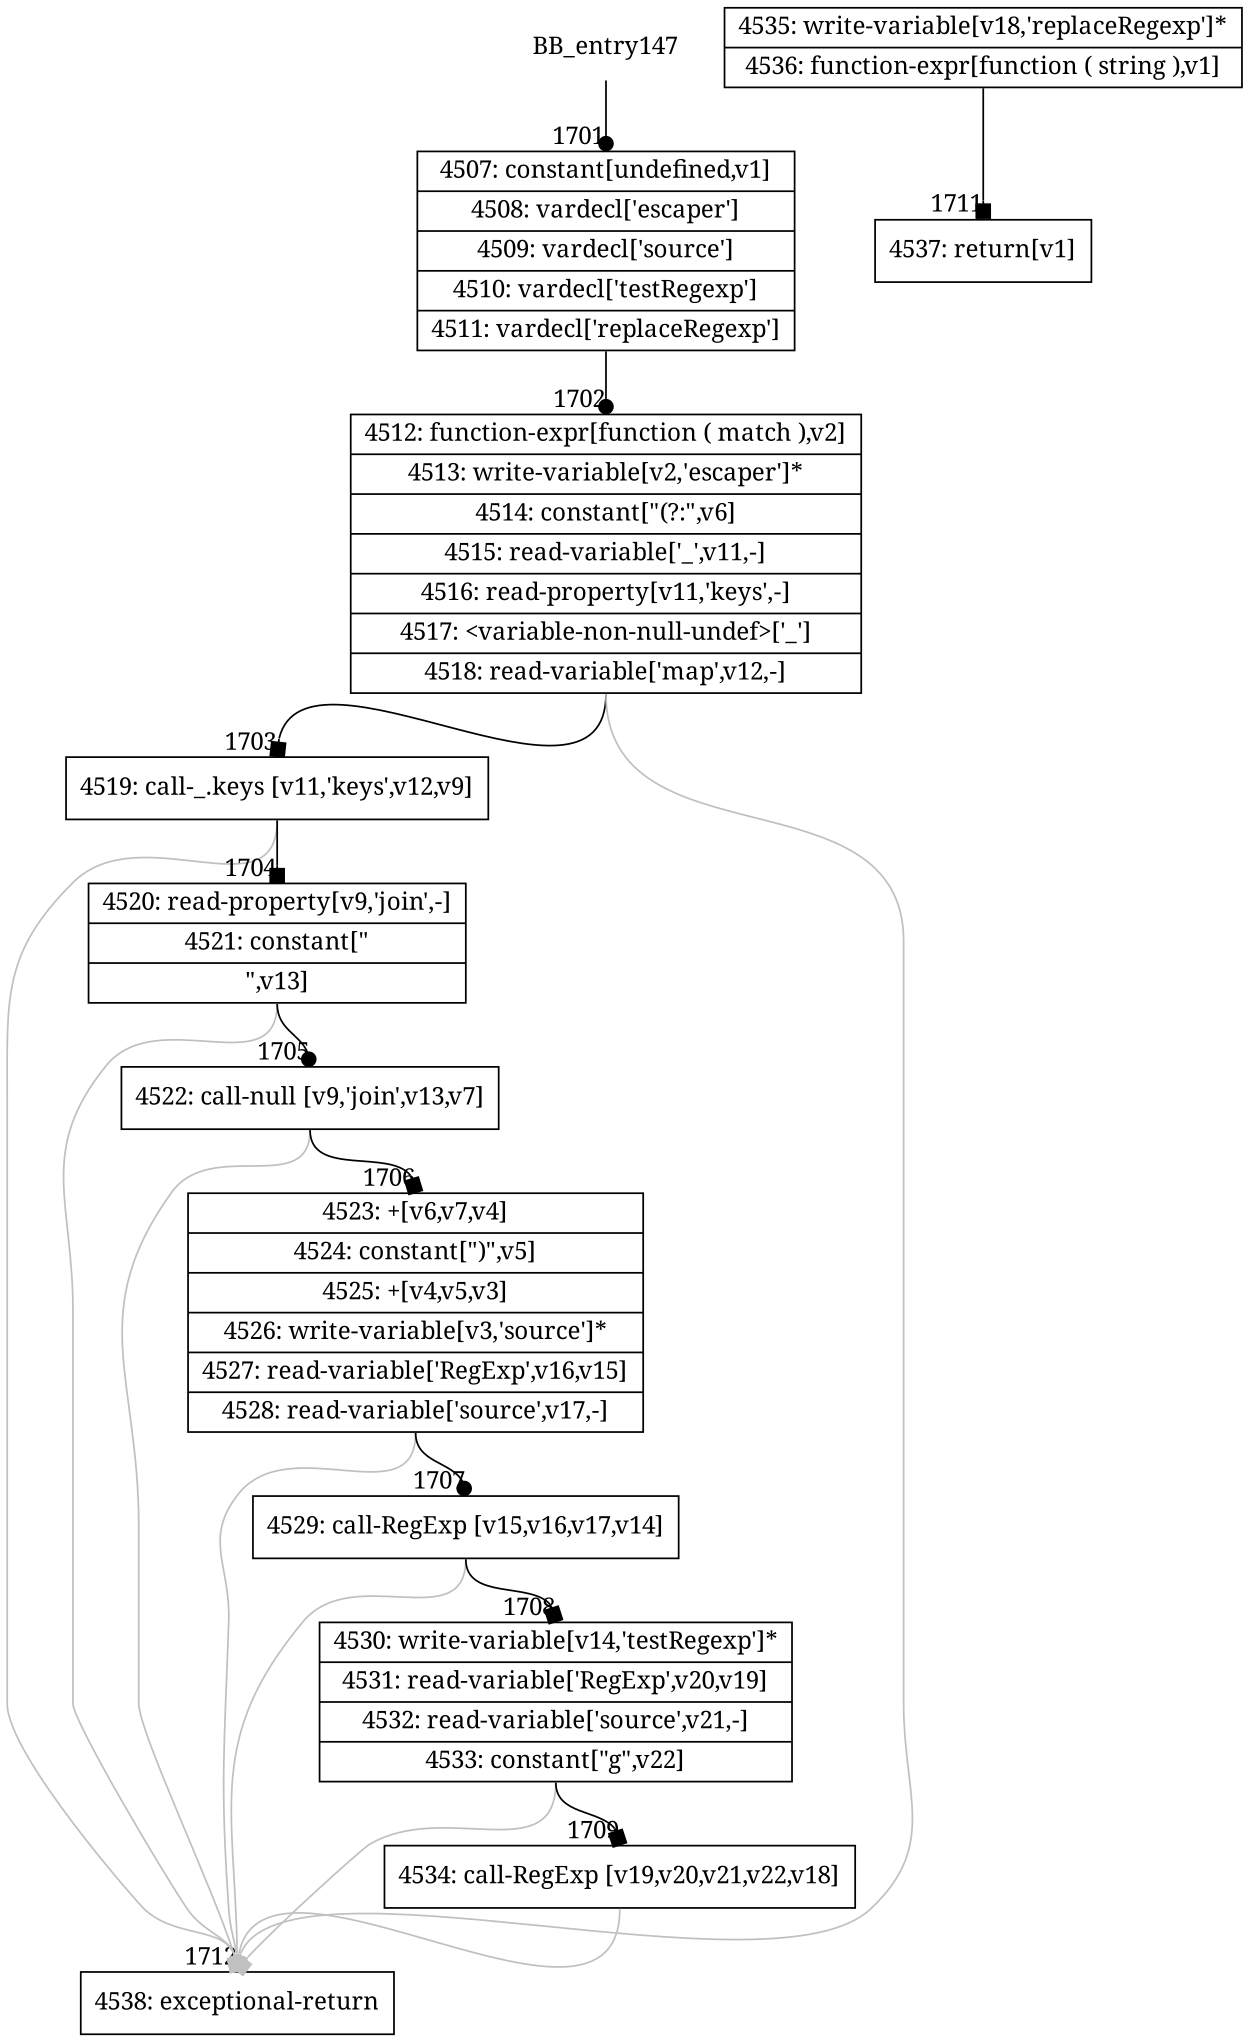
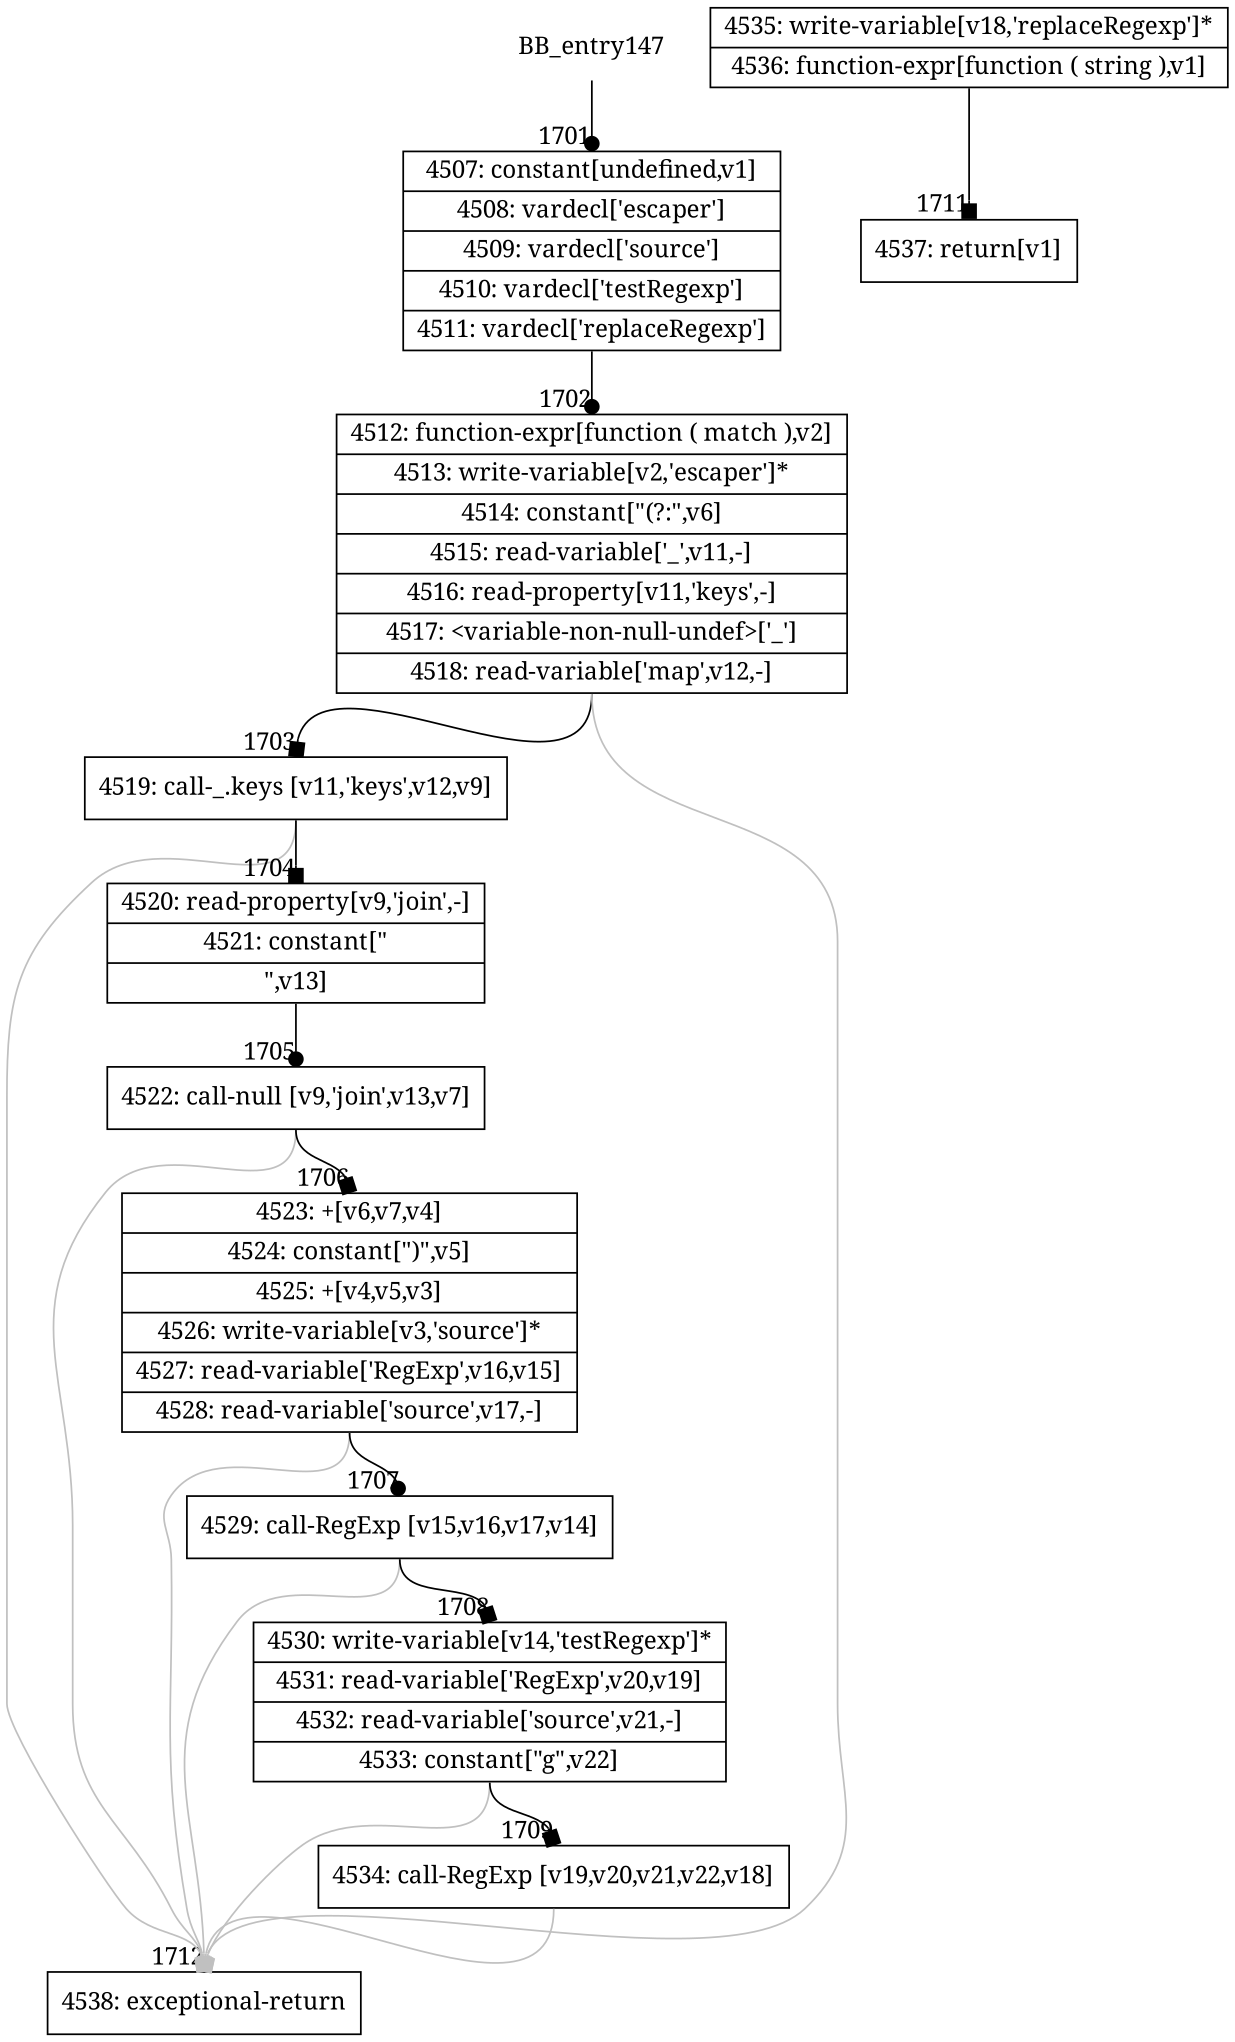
  digraph {
    fontname="Noto Serif"
    rankdir=TD
    node [fontname="Noto Serif" shape=record]
    edge [arrowhead=box fontname="Noto Serif" headport=n tailport=s]
    BB_entry147 [shape=none]
    n2 [label="{4507: constant[undefined,v1]|4508: vardecl['escaper']|4509: vardecl['source']|4510: vardecl['testRegexp']|4511: vardecl['replaceRegexp']}"]
    n3 [label="{4512: function-expr[function ( match ),v2]|4513: write-variable[v2,'escaper']*|4514: constant[\"(?:\",v6]|4515: read-variable['_',v11,-]|4516: read-property[v11,'keys',-]|4517: \<variable-non-null-undef\>['_']|4518: read-variable['map',v12,-]}"]
    n4 [label="{4519: call-_.keys [v11,'keys',v12,v9]}"]
    n5 [label="{4538: exceptional-return}"]
    n6 [label="{4520: read-property[v9,'join',-]|4521: constant[\"|\",v13]}"]
    n7 [label="{4522: call-null [v9,'join',v13,v7]}"]
    n8 [label="{4523: +[v6,v7,v4]|4524: constant[\")\",v5]|4525: +[v4,v5,v3]|4526: write-variable[v3,'source']*|4527: read-variable['RegExp',v16,v15]|4528: read-variable['source',v17,-]}"]
    n9 [label="{4529: call-RegExp [v15,v16,v17,v14]}"]
    n10 [label="{4530: write-variable[v14,'testRegexp']*|4531: read-variable['RegExp',v20,v19]|4532: read-variable['source',v21,-]|4533: constant[\"g\",v22]}"]
    n11 [label="{4534: call-RegExp [v19,v20,v21,v22,v18]}"]
    n12 [label="{4535: write-variable[v18,'replaceRegexp']*|4536: function-expr[function ( string ),v1]}"]
    n13 [label="{4537: return[v1]}"]
    BB_entry147 -> n2 [arrowhead=dot headlabel="    1701"]
    n2 -> n3 [arrowhead=dot headlabel="      1702"]
    n3 -> n4 [headlabel="      1703"]
    n3 -> n5 [color=gray headlabel="      1712"]
    n4 -> n5 [arrowhead=dot color=gray]
    n4 -> n6 [headlabel="      1704"]
-   n6 -> n5 [color=gray]
    n6 -> n7 [arrowhead=dot headlabel="      1705"]
    n7 -> n5 [color=gray]
    n7 -> n8 [headlabel="      1706"]
    n8 -> n5 [color=gray]
    n8 -> n9 [arrowhead=dot headlabel="      1707"]
    n9 -> n5 [color=gray]
    n9 -> n10 [headlabel="      1708"]
    n10 -> n5 [color=gray]
    n10 -> n11 [headlabel="      1709"]
    n11 -> n5 [color=gray]
    n12 -> n13 [headlabel="      1711"]
  }
